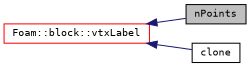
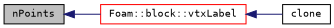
  digraph {
    fontname="DejaVu Sans Mono"
    rankdir=LR
    node [color=black fontname="DejaVu Sans Mono" fontsize=10 shape=record]
    edge [color=midnightblue dir=back fontname="DejaVu Sans Mono" fontsize=10 labelfontname=FreeSans labelfontsize=10 style=solid]
    n1 [fillcolor=grey75 fontcolor=black height=0.2 label=nPoints style=filled width=0.4]
    n2 [color=red height=0.2 label="Foam::block::vtxLabel" width=0.4]
    n3 [height=0.2 label=clone width=0.4]
-   n2 -> n1
+   n1 -> n2
    n2 -> n3
  }
